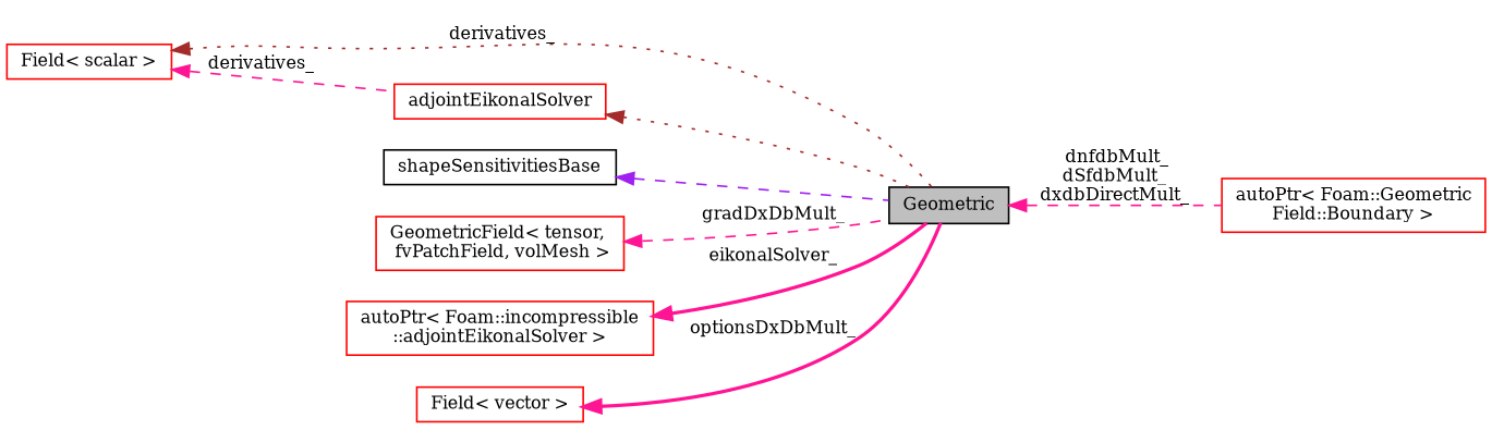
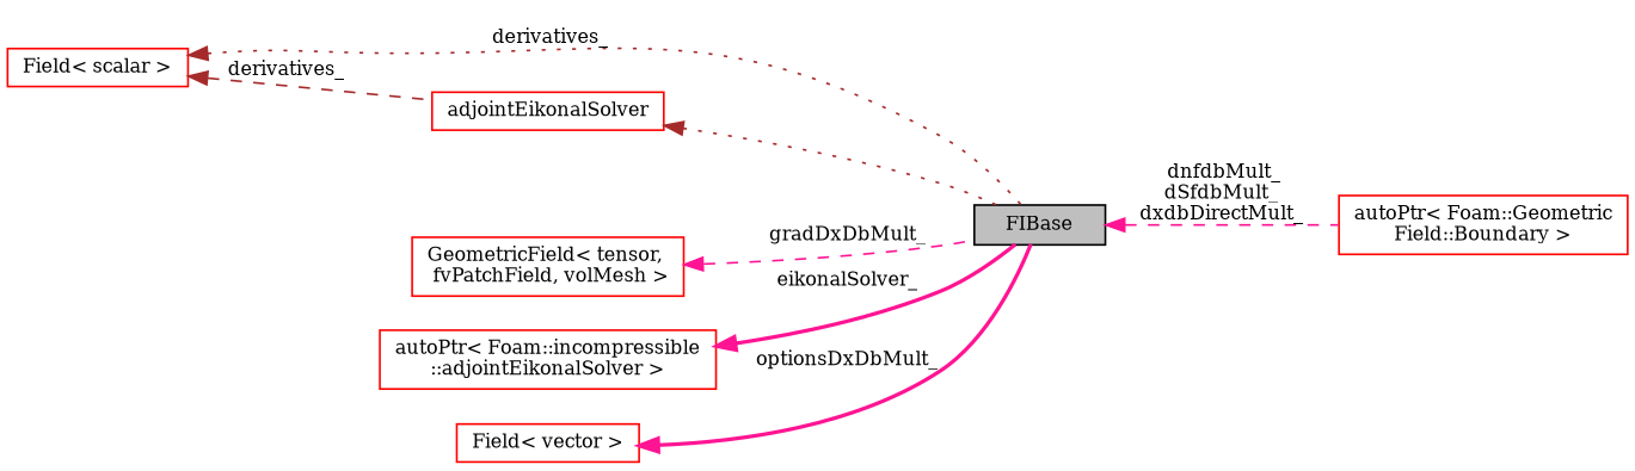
  digraph {
    fontname="DejaVu Serif"
    rankdir=LR
    node [color=red fontname="DejaVu Serif" fontsize=10 shape=record]
    edge [color=deeppink dir=back fontname="DejaVu Serif" fontsize=10 labelfontname=Helvetica labelfontsize=10 style=dashed]
-   n1 [color=black fillcolor=grey75 fontcolor=black height=0.2 label=Geometric style=filled width=0.4]
+   n1 [color=black fillcolor=grey75 fontcolor=black height=0.2 label=FIBase style=filled width=0.4]
    n2 [height=0.2 label="autoPtr\< Foam::Geometric\lField::Boundary \>" width=0.4]
    n3 [height=0.2 label=adjointEikonalSolver width=0.4]
    n4 [height=0.2 label="Field\< scalar \>" width=0.4]
-   n5 [color=black height=0.2 label=shapeSensitivitiesBase width=0.4]
    n6 [height=0.2 label="GeometricField\< tensor,\l fvPatchField, volMesh \>" width=0.4]
    n7 [height=0.2 label="autoPtr\< Foam::incompressible\l::adjointEikonalSolver \>" width=0.4]
    n8 [height=0.2 label="Field\< vector \>" width=0.4]
    n1 -> n2 [label=" dnfdbMult_\ndSfdbMult_\ndxdbDirectMult_"]
    n3 -> n1 [color=brown style=dotted]
    n4 -> n1 [color=brown label=" derivatives_" style=dotted]
-   n4 -> n3 [label=" derivatives_"]
-   n5 -> n1 [color=purple]
+   n4 -> n3 [color=brown label=" derivatives_"]
    n6 -> n1 [label=" gradDxDbMult_"]
    n7 -> n1 [label=" eikonalSolver_" style=bold]
    n8 -> n1 [label=" optionsDxDbMult_" style=bold]
  }
